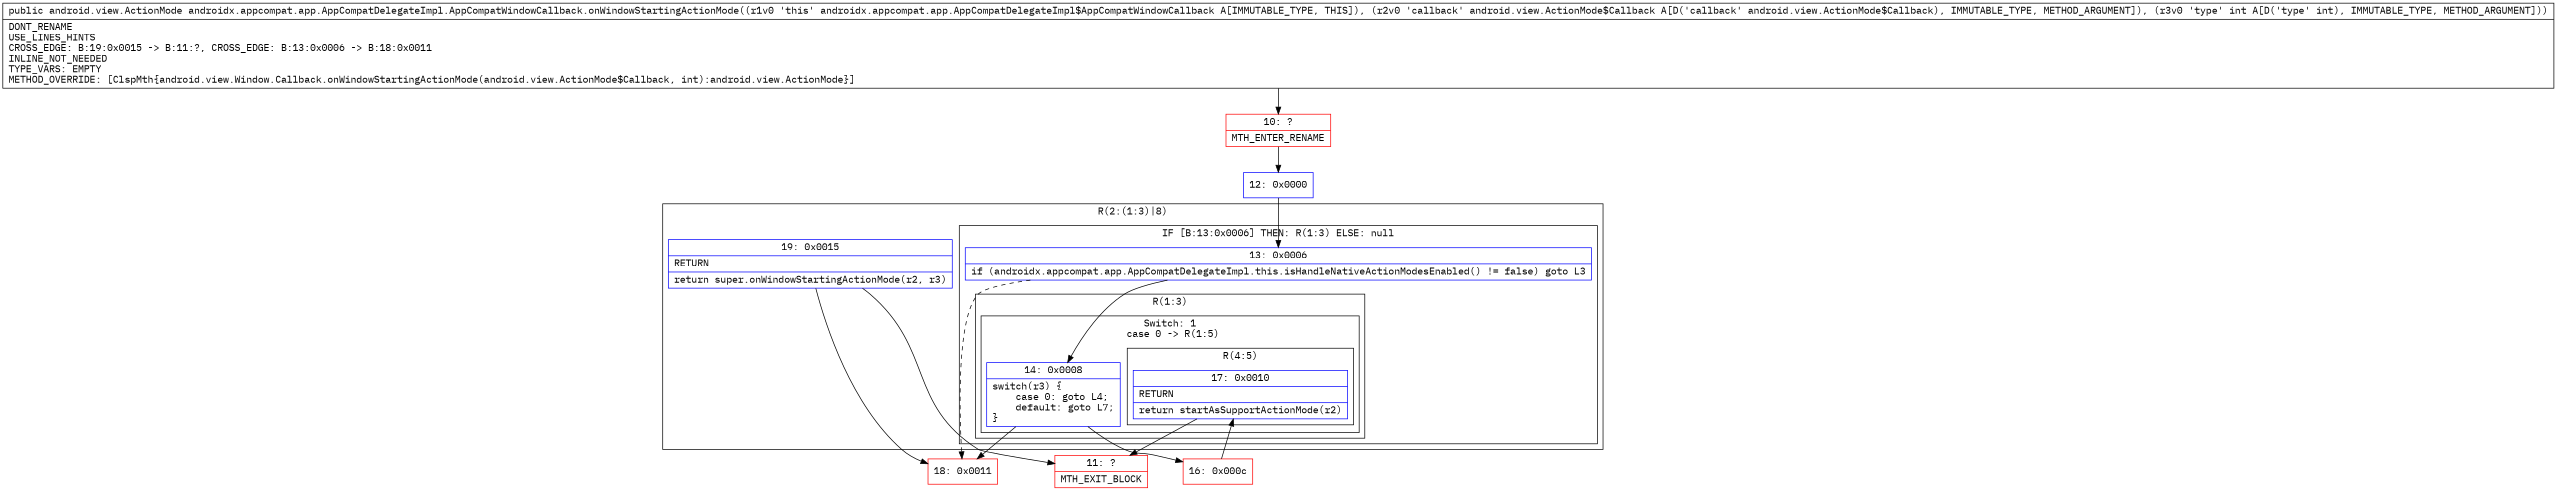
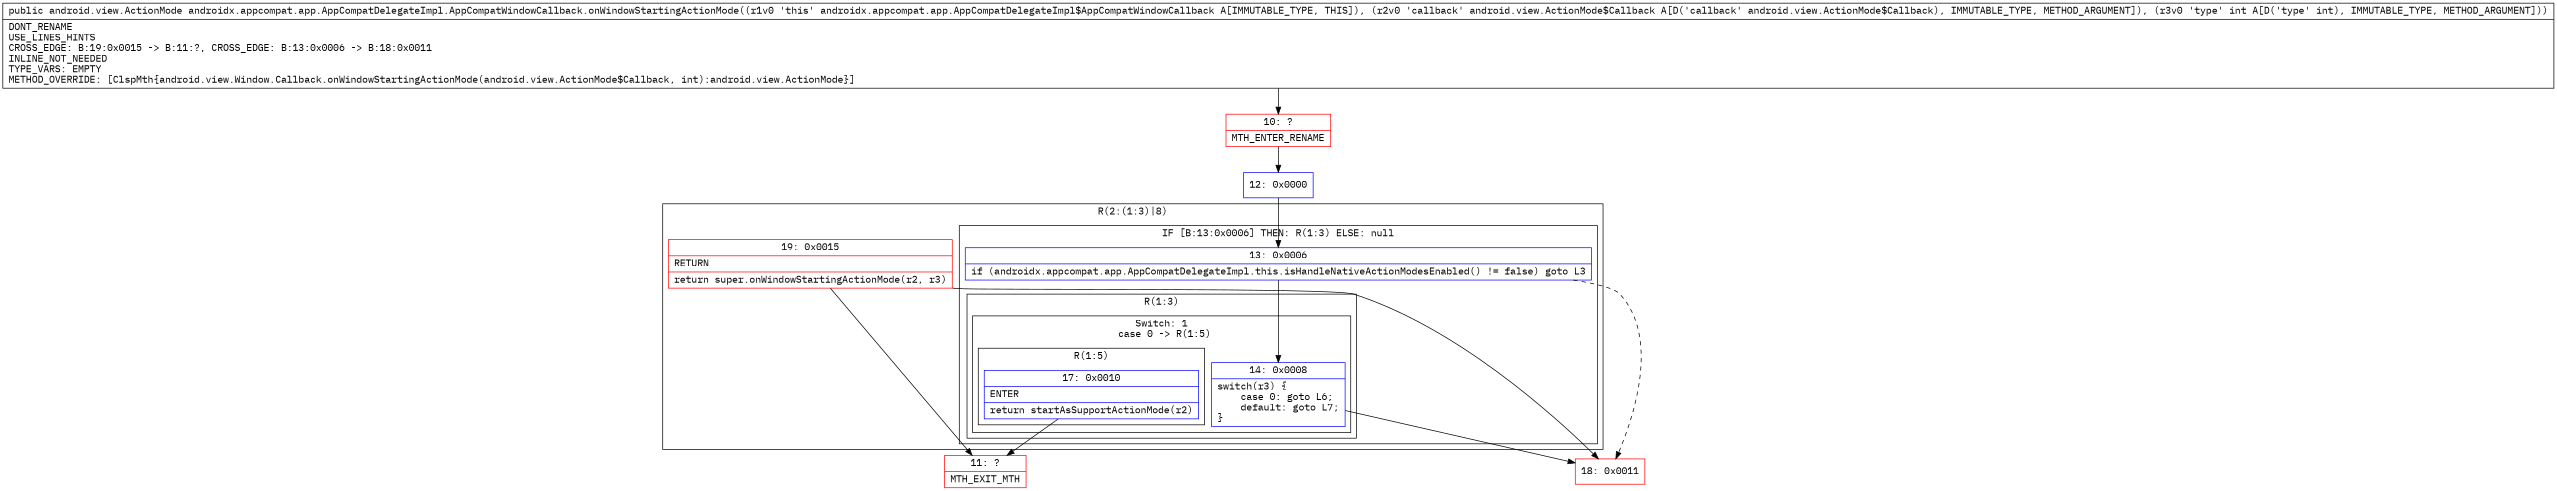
  digraph {
    fontname="IBM Plex Mono"
    node [color=blue fontname="IBM Plex Mono" shape=record]
    edge [fontname="IBM Plex Mono"]
-   n1 [label="{17\:\ 0x0010|RETURN\l|return startAsSupportActionMode(r2)\l}"]
-   n2 [label="{14\:\ 0x0008|switch(r3) \{\l    case 0: goto L4;\l    default: goto L7;\l\}\l}"]
+   n1 [label="{17\:\ 0x0010|ENTER\l|return startAsSupportActionMode(r2)\l}"]
+   n2 [label="{14\:\ 0x0008|switch(r3) \{\l    case 0: goto L6;\l    default: goto L7;\l\}\l}"]
    n3 [label="{13\:\ 0x0006|if (androidx.appcompat.app.AppCompatDelegateImpl.this.isHandleNativeActionModesEnabled() != false) goto L3\l}"]
-   n4 [label="{19\:\ 0x0015|RETURN\l|return super.onWindowStartingActionMode(r2, r3)\l}"]
-   n5 [color=red label="{11\:\ ?|MTH_EXIT_BLOCK\l}"]
+   n4 [color=red label="{19\:\ 0x0015|RETURN\l|return super.onWindowStartingActionMode(r2, r3)\l}"]
+   n5 [color=red label="{11\:\ ?|MTH_EXIT_MTH\l}"]
    n6 [color=red label="{18\:\ 0x0011}"]
-   n7 [color=red label="{16\:\ 0x000c}"]
    n8 [color=red label="{10\:\ ?|MTH_ENTER_RENAME\l}"]
    n9 [label="{12\:\ 0x0000}"]
    n10 [label="{public android.view.ActionMode androidx.appcompat.app.AppCompatDelegateImpl.AppCompatWindowCallback.onWindowStartingActionMode((r1v0 'this' androidx.appcompat.app.AppCompatDelegateImpl$AppCompatWindowCallback A[IMMUTABLE_TYPE, THIS]), (r2v0 'callback' android.view.ActionMode$Callback A[D('callback' android.view.ActionMode$Callback), IMMUTABLE_TYPE, METHOD_ARGUMENT]), (r3v0 'type' int A[D('type' int), IMMUTABLE_TYPE, METHOD_ARGUMENT]))  | DONT_RENAME\lUSE_LINES_HINTS\lCROSS_EDGE: B:19:0x0015 \-\> B:11:?, CROSS_EDGE: B:13:0x0006 \-\> B:18:0x0011\lINLINE_NOT_NEEDED\lTYPE_VARS: EMPTY\lMETHOD_OVERRIDE: [ClspMth\{android.view.Window.Callback.onWindowStartingActionMode(android.view.ActionMode$Callback, int):android.view.ActionMode\}]\l}" color=""]
    subgraph cluster_1 {
      label="R(2:(1:3)|8)"
      n4
      subgraph cluster_2 {
        label="IF [B:13:0x0006] THEN: R(1:3) ELSE: null"
        n3
        subgraph cluster_3 {
          label="R(1:3)"
          subgraph cluster_4 {
            label="Switch: 1\n case 0 -> R(1:5)"
            n2
            subgraph cluster_5 {
-             label="R(4:5)"
+             label="R(1:5)"
              n1
            }
          }
        }
      }
    }
    n1 -> n5
    n2 -> n6
-   n2 -> n7
    n3 -> n2
    n3 -> n6 [style=dashed]
    n4 -> n5
    n4 -> n6
-   n7 -> n1
    n8 -> n9
    n9 -> n3
    n10 -> n8
  }
